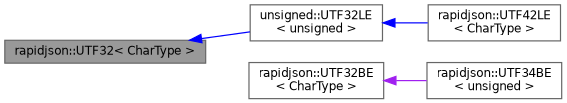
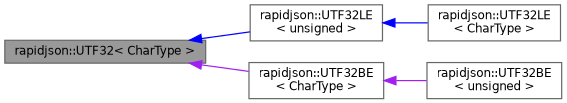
  digraph {
    rankdir=LR
    node [color=gray40 fillcolor=white fontname=Helvetica fontsize=10 shape=box style=filled]
    edge [color=blue dir=back fontname=Helvetica fontsize=10 labelfontname=Helvetica labelfontsize=10 style=solid]
    n1 [fillcolor=grey60 fontcolor=black height=0.2 label="rapidjson::UTF32\< CharType \>" width=0.4]
-   n2 [height=0.2 label="unsigned::UTF32LE\l\< unsigned \>" width=0.4]
+   n2 [height=0.2 label="rapidjson::UTF32LE\l\< unsigned \>" width=0.4]
    n3 [height=0.2 label="rapidjson::UTF32BE\l\< CharType \>" width=0.4]
-   n4 [height=0.2 label="rapidjson::UTF34BE\l\< unsigned \>" width=0.4]
-   n5 [height=0.2 label="rapidjson::UTF42LE\l\< CharType \>" width=0.4]
+   n4 [height=0.2 label="rapidjson::UTF32BE\l\< unsigned \>" width=0.4]
+   n5 [height=0.2 label="rapidjson::UTF32LE\l\< CharType \>" width=0.4]
    n1 -> n2
+   n1 -> n3 [color=purple]
    n2 -> n5
    n3 -> n4 [color=purple]
  }
